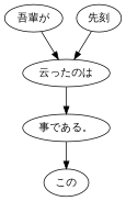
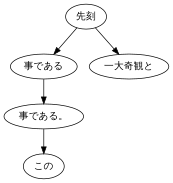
  digraph {
    fontname=Ubuntu
    node [fontname=Ubuntu]
    edge [fontname=Ubuntu]
-   n1 [label="吾輩が"]
-   n2 [label="云ったのは"]
+   n2 [label="事である"]
    n3 [label="事である。"]
    n4 [label="先刻"]
+   n5 [label="一大奇観と"]
    n6 [label="この"]
-   n1 -> n2
    n2 -> n3
    n3 -> n6
    n4 -> n2
+   n4 -> n5
  }
